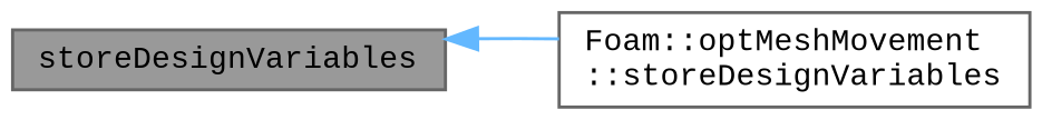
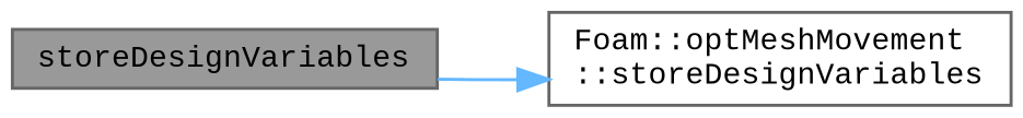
  digraph {
    rankdir=LR
    fontname="Liberation Mono"
    node [fontname="Liberation Mono" fontsize=10 shape=box style=filled]
    n1 [color=gray40 fillcolor=grey60 fontcolor=black height=0.2 label=storeDesignVariables width=0.4]
    n2 [color=grey40 fillcolor=white height=0.2 label="Foam::optMeshMovement\l::storeDesignVariables" width=0.4]
-   n2 -> n1 [color=steelblue1 fontname="Liberation Mono" fontsize=10 labelfontname=Helvetica labelfontsize=10 style=solid]
+   n1 -> n2 [color=steelblue1 fontname="Liberation Mono" fontsize=10 labelfontname=Helvetica labelfontsize=10 style=solid]
  }
